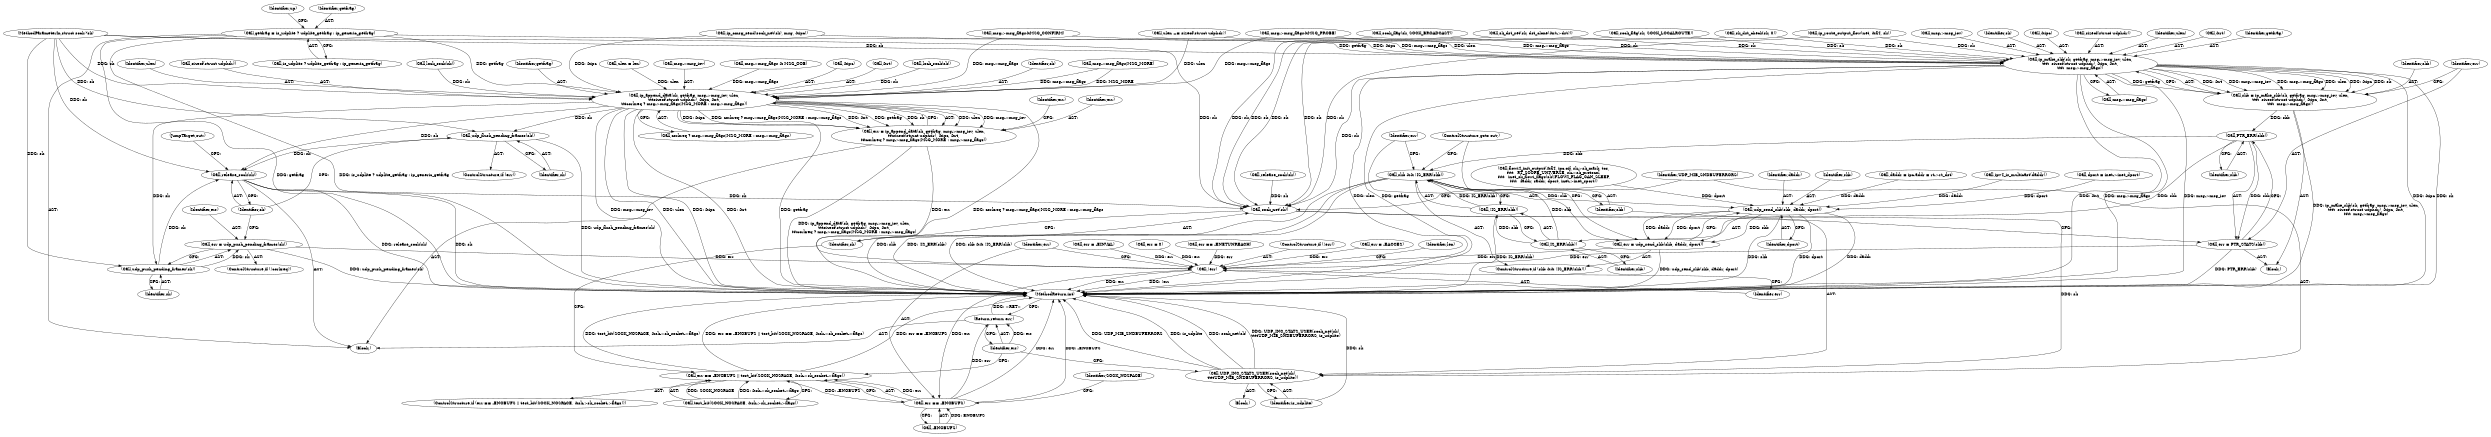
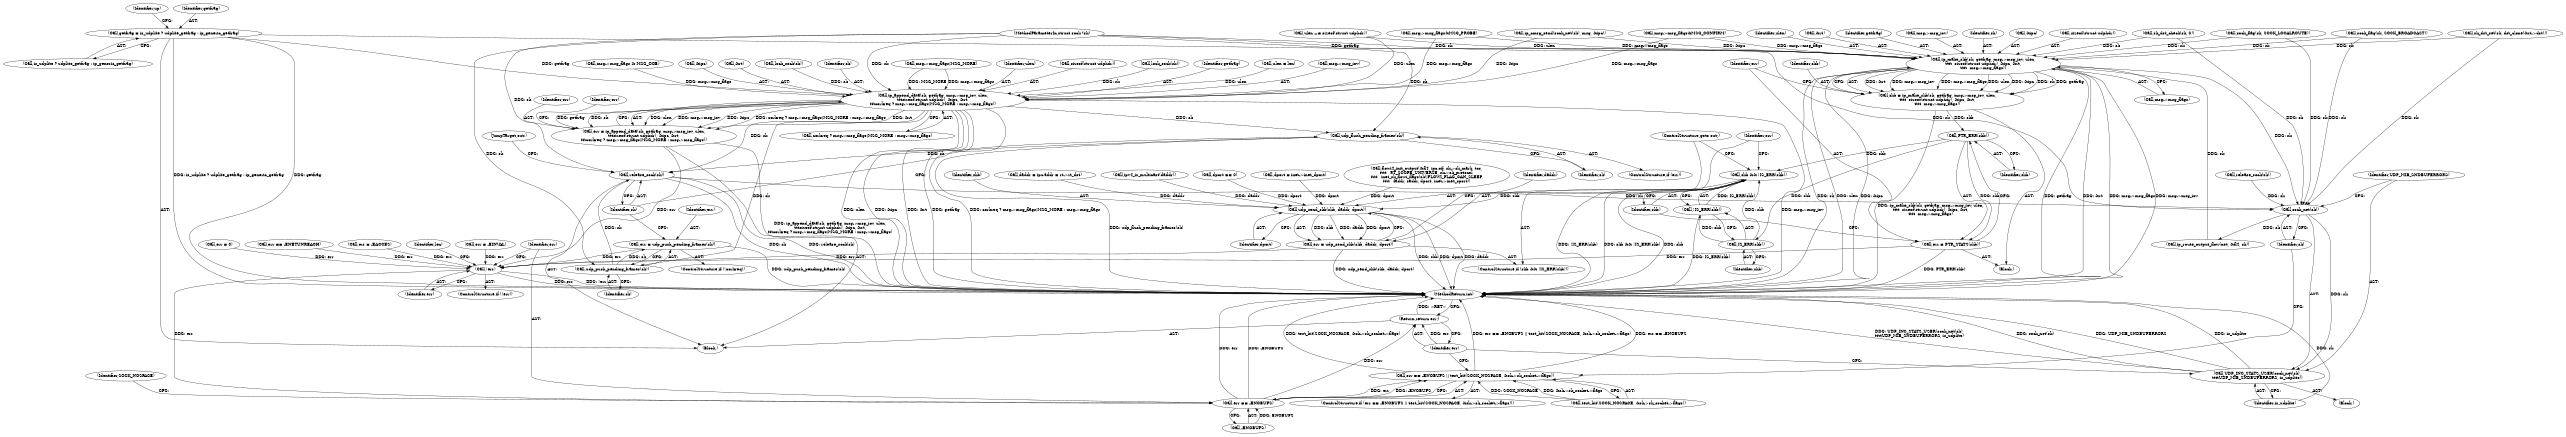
  digraph {
    n1 [label="(Call,getfrag = is_udplite ? udplite_getfrag : ip_generic_getfrag)"]
    n2 [label="(Call,ip_make_skb(sk, getfrag, msg->msg_iov, ulen,\n\t\t\t\t  sizeof(struct udphdr), &ipc, &rt,\n\t\t\t\t  msg->msg_flags))"]
    n3 [label="(Call,ip_append_data(sk, getfrag, msg->msg_iov, ulen,\n\t\t\tsizeof(struct udphdr), &ipc, &rt,\n\t\t\tcorkreq ? msg->msg_flags|MSG_MORE : msg->msg_flags))"]
    n4 [label="(MethodReturn,int)"]
    n5 [label="(Block,)"]
    n6 [label="(Call,is_udplite ? udplite_getfrag : ip_generic_getfrag)"]
    n7 [label="(Call,skb = ip_make_skb(sk, getfrag, msg->msg_iov, ulen,\n\t\t\t\t  sizeof(struct udphdr), &ipc, &rt,\n\t\t\t\t  msg->msg_flags))"]
    n8 [label="(Call,sock_net(sk))"]
    n9 [label="(Call,msg->msg_flags)"]
    n10 [label="(Call,err = ip_append_data(sk, getfrag, msg->msg_iov, ulen,\n\t\t\tsizeof(struct udphdr), &ipc, &rt,\n\t\t\tcorkreq ? msg->msg_flags|MSG_MORE : msg->msg_flags))"]
    n11 [label="(Call,udp_flush_pending_frames(sk))"]
    n12 [label="(Call,release_sock(sk))"]
    n13 [label="(Call,udp_push_pending_frames(sk))"]
    n14 [label="(Call,corkreq ? msg->msg_flags|MSG_MORE : msg->msg_flags)"]
    n15 [label="(Return,return err;)"]
    n16 [label="(Call,PTR_ERR(skb))"]
    n17 [label="(Block,)"]
    n18 [label="(Call,UDP_INC_STATS_USER(sock_net(sk),\n\t\t\t\tUDP_MIB_SNDBUFERRORS, is_udplite))"]
    n19 [label="(Identifier,sk)"]
    n20 [label="(Call,err = PTR_STATS(skb))"]
    n21 [label="(Call,skb && !IS_ERR(skb))"]
    n22 [label="(Call,IS_ERR(skb))"]
    n23 [label="(Identifier,skb)"]
    n24 [label="(Call,!err)"]
    n25 [label="(Call,udp_send_skb(skb, daddr, dport))"]
    n26 [label="(Call,!IS_ERR(skb))"]
    n27 [label="(Identifier,skb)"]
    n28 [label="(ControlStructure,if (skb && !IS_ERR(skb)))"]
    n29 [label="(Identifier,skb)"]
    n30 [label="(Call,err == -ENOBUFS)"]
    n31 [label="(Identifier,err)"]
    n32 [label="(ControlStructure,if (!err))"]
    n33 [label="(Call,err == -ENOBUFS || test_bit(SOCK_NOSPACE, &sk->sk_socket->flags))"]
    n34 [label="(Call,-ENOBUFS)"]
    n35 [label="(Call,test_bit(SOCK_NOSPACE, &sk->sk_socket->flags))"]
    n36 [label="(ControlStructure,if (err == -ENOBUFS || test_bit(SOCK_NOSPACE, &sk->sk_socket->flags)))"]
    n37 [label="(Identifier,err)"]
    n38 [label="(Call,err = udp_send_skb(skb, daddr, dport))"]
    n39 [label="(Identifier,dport)"]
    n40 [label="(Identifier,is_udplite)"]
    n41 [label="(Block,)"]
    n42 [label="(ControlStructure,if (err))"]
    n43 [label="(Identifier,sk)"]
    n44 [label="(Identifier,sk)"]
    n45 [label="(Call,err = udp_push_pending_frames(sk))"]
    n46 [label="(Identifier,sk)"]
    n47 [label="(ControlStructure,if (!corkreq))"]
    n48 [label="(Call,ulen = len)"]
    n49 [label="(ControlStructure,goto out;)"]
    n50 [label="(Call,msg->msg_iov)"]
    n51 [label="(Call,msg->msg_flags&MSG_PROBE)"]
    n52 [label="(Call,sk_dst_set(sk, dst_clone(&rt->dst)))"]
    n53 [label="(Call,msg->msg_iov)"]
    n54 [label="(Call,err = -EACCES)"]
    n55 [label="(Call,msg->msg_flags & MSG_OOB)"]
    n56 [label="(Call,sock_flag(sk, SOCK_LOCALROUTE))"]
    n57 [label="(Identifier,skb)"]
    n58 [label="(Call,release_sock(sk))"]
    n59 [label="(Call,&ipc)"]
    n60 [label="(Call,daddr = ipc.addr = rt->rt_dst)"]
    n61 [label="(Identifier,err)"]
    n62 [label="(Call,&rt)"]
    n63 [label="(Call,msg->msg_flags&MSG_CONFIRM)"]
    n64 [label="(Call,sock_flag(sk, SOCK_BROADCAST))"]
    n65 [label="(Identifier,sk)"]
    n66 [label="(Call,ipv4_is_multicast(daddr))"]
+   n67 [label="(Call,dport == 0)"]
    n68 [label="(Call,lock_sock(sk))"]
    n69 [label="(Call,ulen += sizeof(struct udphdr))"]
    n70 [label="(Identifier,len)"]
    n71 [label="(Call,dport = inet->inet_dport)"]
    n72 [label="(Call,sk_dst_check(sk, 0))"]
    n73 [label="(Call,ip_cmsg_send(sock_net(sk), msg, &ipc))"]
    n74 [label="(JumpTarget,out:)"]
    n75 [label="(Identifier,skb)"]
    n76 [label="(Call,&ipc)"]
    n77 [label="(Identifier,err)"]
    n78 [label="(Identifier,up)"]
    n79 [label="(Call,flowi4_init_output(&fl4, ipc.oif, sk->sk_mark, tos,\n\t\t\t\t   RT_SCOPE_UNIVERSE, sk->sk_protocol,\n\t\t\t\t   inet_sk_flowi_flags(sk)|FLOWI_FLAG_CAN_SLEEP,\n\t\t\t\t   faddr, saddr, dport, inet->inet_sport))"]
    n80 [label="(Call,sizeof(struct udphdr))"]
    n81 [label="(Identifier,UDP_MIB_SNDBUFERRORS)"]
    n82 [label="(Identifier,err)"]
    n83 [label="(Identifier,ulen)"]
    n84 [label="(Call,err = -EINVAL)"]
    n85 [label="(Identifier,daddr)"]
    n86 [label="(Identifier,SOCK_NOSPACE)"]
    n87 [label="(Identifier,sk)"]
    n88 [label="(Identifier,err)"]
    n89 [label="(Call,msg->msg_flags|MSG_MORE)"]
    n90 [label="(Identifier,getfrag)"]
    n91 [label="(Call,err = 0)"]
    n92 [label="(Identifier,ulen)"]
    n93 [label="(Call,&rt)"]
    n94 [label="(Call,sizeof(struct udphdr))"]
    n95 [label="(Identifier,err)"]
    n96 [label="(Call,lock_sock(sk))"]
    n97 [label="(MethodParameterIn,struct sock *sk)"]
    n98 [label="(Identifier,err)"]
    n99 [label="(Identifier,getfrag)"]
    n100 [label="(Identifier,getfrag)"]
    n101 [label="(Call,ip_route_output_flow(net, &fl4, sk))"]
    n102 [label="(Call,err == -ENETUNREACH)"]
    n1 -> n2 [label="DDG: getfrag"]
    n1 -> n3 [label="DDG: getfrag"]
    n1 -> n4 [label="DDG: getfrag"]
    n1 -> n4 [label="DDG: is_udplite ? udplite_getfrag : ip_generic_getfrag"]
    n1 -> n5 [label="AST: "]
    n1 -> n6 [label="CFG: "]
    n2 -> n4 [label="DDG: sk"]
    n2 -> n4 [label="DDG: ulen"]
    n2 -> n4 [label="DDG: getfrag"]
    n2 -> n4 [label="DDG: &rt"]
    n2 -> n4 [label="DDG: msg->msg_flags"]
    n2 -> n4 [label="DDG: msg->msg_iov"]
    n2 -> n4 [label="DDG: &ipc"]
    n2 -> n7 [label="AST: "]
    n2 -> n7 [label="DDG: &rt"]
    n2 -> n7 [label="DDG: msg->msg_iov"]
    n2 -> n7 [label="DDG: msg->msg_flags"]
    n2 -> n7 [label="DDG: ulen"]
    n2 -> n7 [label="DDG: &ipc"]
    n2 -> n7 [label="DDG: sk"]
    n2 -> n7 [label="DDG: getfrag"]
    n2 -> n8 [label="DDG: sk"]
    n2 -> n9 [label="CFG: "]
    n3 -> n4 [label="DDG: corkreq ? msg->msg_flags|MSG_MORE : msg->msg_flags"]
    n3 -> n4 [label="DDG: msg->msg_iov"]
    n3 -> n4 [label="DDG: ulen"]
    n3 -> n4 [label="DDG: &ipc"]
    n3 -> n4 [label="DDG: &rt"]
    n3 -> n4 [label="DDG: getfrag"]
    n3 -> n10 [label="AST: "]
    n3 -> n10 [label="DDG: ulen"]
    n3 -> n10 [label="DDG: msg->msg_iov"]
    n3 -> n10 [label="DDG: &ipc"]
    n3 -> n10 [label="DDG: corkreq ? msg->msg_flags|MSG_MORE : msg->msg_flags"]
    n3 -> n10 [label="DDG: &rt"]
    n3 -> n10 [label="DDG: getfrag"]
    n3 -> n10 [label="DDG: sk"]
    n3 -> n11 [label="DDG: sk"]
    n3 -> n12 [label="DDG: sk"]
    n3 -> n13 [label="DDG: sk"]
    n3 -> n14 [label="CFG: "]
    n4 -> n15 [label="CFG: "]
    n6 -> n1 [label="AST: "]
    n7 -> n2 [label="CFG: "]
    n7 -> n4 [label="DDG: ip_make_skb(sk, getfrag, msg->msg_iov, ulen,\n\t\t\t\t  sizeof(struct udphdr), &ipc, &rt,\n\t\t\t\t  msg->msg_flags)"]
    n7 -> n16 [label="DDG: skb"]
    n7 -> n17 [label="AST: "]
    n8 -> n18 [label="AST: "]
    n8 -> n18 [label="DDG: sk"]
    n8 -> n19 [label="CFG: "]
    n9 -> n2 [label="AST: "]
    n10 -> n3 [label="CFG: "]
    n10 -> n4 [label="DDG: ip_append_data(sk, getfrag, msg->msg_iov, ulen,\n\t\t\tsizeof(struct udphdr), &ipc, &rt,\n\t\t\tcorkreq ? msg->msg_flags|MSG_MORE : msg->msg_flags)"]
    n10 -> n5 [label="AST: "]
    n10 -> n24 [label="DDG: err"]
    n11 -> n4 [label="DDG: udp_flush_pending_frames(sk)"]
    n11 -> n12 [label="DDG: sk"]
    n11 -> n42 [label="AST: "]
    n11 -> n43 [label="CFG: "]
    n12 -> n4 [label="DDG: release_sock(sk)"]
    n12 -> n4 [label="DDG: sk"]
    n12 -> n5 [label="AST: "]
    n12 -> n8 [label="DDG: sk"]
    n12 -> n44 [label="CFG: "]
    n13 -> n12 [label="DDG: sk"]
    n13 -> n45 [label="AST: "]
    n13 -> n45 [label="DDG: sk"]
    n13 -> n46 [label="CFG: "]
    n14 -> n3 [label="AST: "]
    n15 -> n4 [label="DDG: <RET>"]
    n15 -> n5 [label="AST: "]
    n15 -> n37 [label="CFG: "]
    n16 -> n20 [label="AST: "]
    n16 -> n20 [label="DDG: skb"]
    n16 -> n21 [label="DDG: skb"]
    n16 -> n22 [label="DDG: skb"]
    n16 -> n23 [label="CFG: "]
    n18 -> n4 [label="DDG: is_udplite"]
    n18 -> n4 [label="DDG: sock_net(sk)"]
    n18 -> n4 [label="DDG: UDP_INC_STATS_USER(sock_net(sk),\n\t\t\t\tUDP_MIB_SNDBUFERRORS, is_udplite)"]
    n18 -> n4 [label="DDG: UDP_MIB_SNDBUFERRORS"]
    n18 -> n40 [label="CFG: "]
    n18 -> n41 [label="AST: "]
    n19 -> n8 [label="AST: "]
    n19 -> n33 [label="CFG: "]
    n20 -> n4 [label="DDG: PTR_ERR(skb)"]
    n20 -> n16 [label="CFG: "]
    n20 -> n17 [label="AST: "]
    n20 -> n24 [label="DDG: err"]
    n21 -> n4 [label="DDG: !IS_ERR(skb)"]
    n21 -> n4 [label="DDG: skb && !IS_ERR(skb)"]
    n21 -> n4 [label="DDG: skb"]
    n21 -> n25 [label="DDG: skb"]
    n21 -> n26 [label="CFG: "]
    n21 -> n27 [label="CFG: "]
    n21 -> n28 [label="AST: "]
    n22 -> n21 [label="DDG: skb"]
    n22 -> n26 [label="AST: "]
    n22 -> n26 [label="DDG: skb"]
    n22 -> n29 [label="CFG: "]
    n23 -> n16 [label="AST: "]
    n24 -> n4 [label="DDG: err"]
    n24 -> n4 [label="DDG: !err"]
    n24 -> n30 [label="DDG: err"]
    n24 -> n31 [label="CFG: "]
-   n32 -> n24 [label="AST: "]
+   n24 -> n32 [label="AST: "]
    n25 -> n4 [label="DDG: skb"]
    n25 -> n4 [label="DDG: dport"]
    n25 -> n4 [label="DDG: daddr"]
    n25 -> n38 [label="AST: "]
    n25 -> n38 [label="DDG: skb"]
    n25 -> n38 [label="DDG: daddr"]
    n25 -> n38 [label="DDG: dport"]
    n25 -> n39 [label="CFG: "]
    n26 -> n4 [label="DDG: IS_ERR(skb)"]
    n26 -> n21 [label="AST: "]
    n26 -> n21 [label="DDG: IS_ERR(skb)"]
    n26 -> n22 [label="CFG: "]
    n27 -> n20 [label="CFG: "]
    n27 -> n21 [label="AST: "]
    n29 -> n22 [label="AST: "]
    n30 -> n4 [label="DDG: err"]
    n30 -> n4 [label="DDG: -ENOBUFS"]
    n30 -> n15 [label="DDG: err"]
    n30 -> n33 [label="AST: "]
    n30 -> n33 [label="DDG: err"]
    n30 -> n33 [label="DDG: -ENOBUFS"]
    n30 -> n34 [label="CFG: "]
    n31 -> n24 [label="AST: "]
    n33 -> n4 [label="DDG: err == -ENOBUFS"]
    n33 -> n4 [label="DDG: test_bit(SOCK_NOSPACE, &sk->sk_socket->flags)"]
    n33 -> n4 [label="DDG: err == -ENOBUFS || test_bit(SOCK_NOSPACE, &sk->sk_socket->flags)"]
    n33 -> n30 [label="CFG: "]
    n33 -> n35 [label="CFG: "]
    n33 -> n36 [label="AST: "]
    n34 -> n30 [label="AST: "]
    n34 -> n30 [label="DDG: ENOBUFS"]
    n35 -> n33 [label="AST: "]
    n35 -> n33 [label="DDG: SOCK_NOSPACE"]
    n35 -> n33 [label="DDG: &sk->sk_socket->flags"]
    n37 -> n15 [label="AST: "]
    n37 -> n15 [label="DDG: err"]
    n37 -> n18 [label="CFG: "]
    n37 -> n33 [label="CFG: "]
    n38 -> n4 [label="DDG: udp_send_skb(skb, daddr, dport)"]
    n38 -> n24 [label="DDG: err"]
    n38 -> n25 [label="CFG: "]
    n38 -> n28 [label="AST: "]
    n39 -> n25 [label="AST: "]
    n40 -> n4 [label="DDG: sk"]
    n40 -> n18 [label="AST: "]
    n43 -> n11 [label="AST: "]
    n44 -> n11 [label="CFG: "]
    n44 -> n12 [label="AST: "]
    n44 -> n45 [label="CFG: "]
    n45 -> n4 [label="DDG: udp_push_pending_frames(sk)"]
    n45 -> n13 [label="CFG: "]
    n45 -> n24 [label="DDG: err"]
    n45 -> n47 [label="AST: "]
    n46 -> n13 [label="AST: "]
    n48 -> n3 [label="DDG: ulen"]
    n49 -> n21 [label="CFG: "]
    n49 -> n38 [label="CFG: "]
    n50 -> n2 [label="AST: "]
    n51 -> n2 [label="DDG: msg->msg_flags"]
    n51 -> n3 [label="DDG: msg->msg_flags"]
    n52 -> n2 [label="DDG: sk"]
    n52 -> n8 [label="DDG: sk"]
    n53 -> n3 [label="AST: "]
    n54 -> n24 [label="DDG: err"]
    n55 -> n3 [label="DDG: msg->msg_flags"]
    n56 -> n2 [label="DDG: sk"]
    n56 -> n8 [label="DDG: sk"]
    n57 -> n25 [label="AST: "]
    n58 -> n8 [label="DDG: sk"]
    n59 -> n3 [label="AST: "]
    n60 -> n25 [label="DDG: daddr"]
    n61 -> n24 [label="CFG: "]
    n61 -> n30 [label="AST: "]
    n62 -> n3 [label="AST: "]
    n63 -> n2 [label="DDG: msg->msg_flags"]
    n63 -> n3 [label="DDG: msg->msg_flags"]
    n64 -> n2 [label="DDG: sk"]
    n64 -> n8 [label="DDG: sk"]
    n65 -> n2 [label="AST: "]
    n66 -> n25 [label="DDG: daddr"]
+   n67 -> n25 [label="DDG: dport"]
    n68 -> n3 [label="DDG: sk"]
    n69 -> n2 [label="DDG: ulen"]
    n69 -> n3 [label="DDG: ulen"]
    n70 -> n24 [label="CFG: "]
    n71 -> n25 [label="DDG: dport"]
    n72 -> n2 [label="DDG: sk"]
    n72 -> n8 [label="DDG: sk"]
    n73 -> n2 [label="DDG: &ipc"]
    n73 -> n3 [label="DDG: &ipc"]
    n74 -> n12 [label="CFG: "]
    n75 -> n7 [label="AST: "]
    n76 -> n2 [label="AST: "]
    n77 -> n7 [label="CFG: "]
    n77 -> n20 [label="AST: "]
    n78 -> n1 [label="CFG: "]
    n79 -> n25 [label="DDG: dport"]
    n80 -> n2 [label="AST: "]
    n81 -> n8 [label="CFG: "]
    n81 -> n18 [label="AST: "]
    n82 -> n45 [label="AST: "]
    n83 -> n2 [label="AST: "]
    n84 -> n24 [label="DDG: err"]
    n85 -> n25 [label="AST: "]
    n86 -> n30 [label="CFG: "]
    n87 -> n3 [label="AST: "]
    n88 -> n10 [label="CFG: "]
    n89 -> n3 [label="DDG: msg->msg_flags"]
    n89 -> n3 [label="DDG: MSG_MORE"]
    n90 -> n1 [label="AST: "]
    n91 -> n24 [label="DDG: err"]
    n92 -> n3 [label="AST: "]
    n93 -> n2 [label="AST: "]
    n94 -> n3 [label="AST: "]
    n95 -> n10 [label="AST: "]
    n96 -> n3 [label="DDG: sk"]
    n97 -> n2 [label="DDG: sk"]
    n97 -> n3 [label="DDG: sk"]
    n97 -> n8 [label="DDG: sk"]
    n97 -> n11 [label="DDG: sk"]
    n97 -> n12 [label="DDG: sk"]
    n97 -> n13 [label="DDG: sk"]
    n98 -> n21 [label="CFG: "]
    n98 -> n38 [label="AST: "]
    n99 -> n3 [label="AST: "]
    n100 -> n2 [label="AST: "]
    n101 -> n2 [label="DDG: sk"]
-   n101 -> n8 [label="DDG: sk"]
+   n8 -> n101 [label="DDG: sk"]
    n102 -> n24 [label="DDG: err"]
  }
